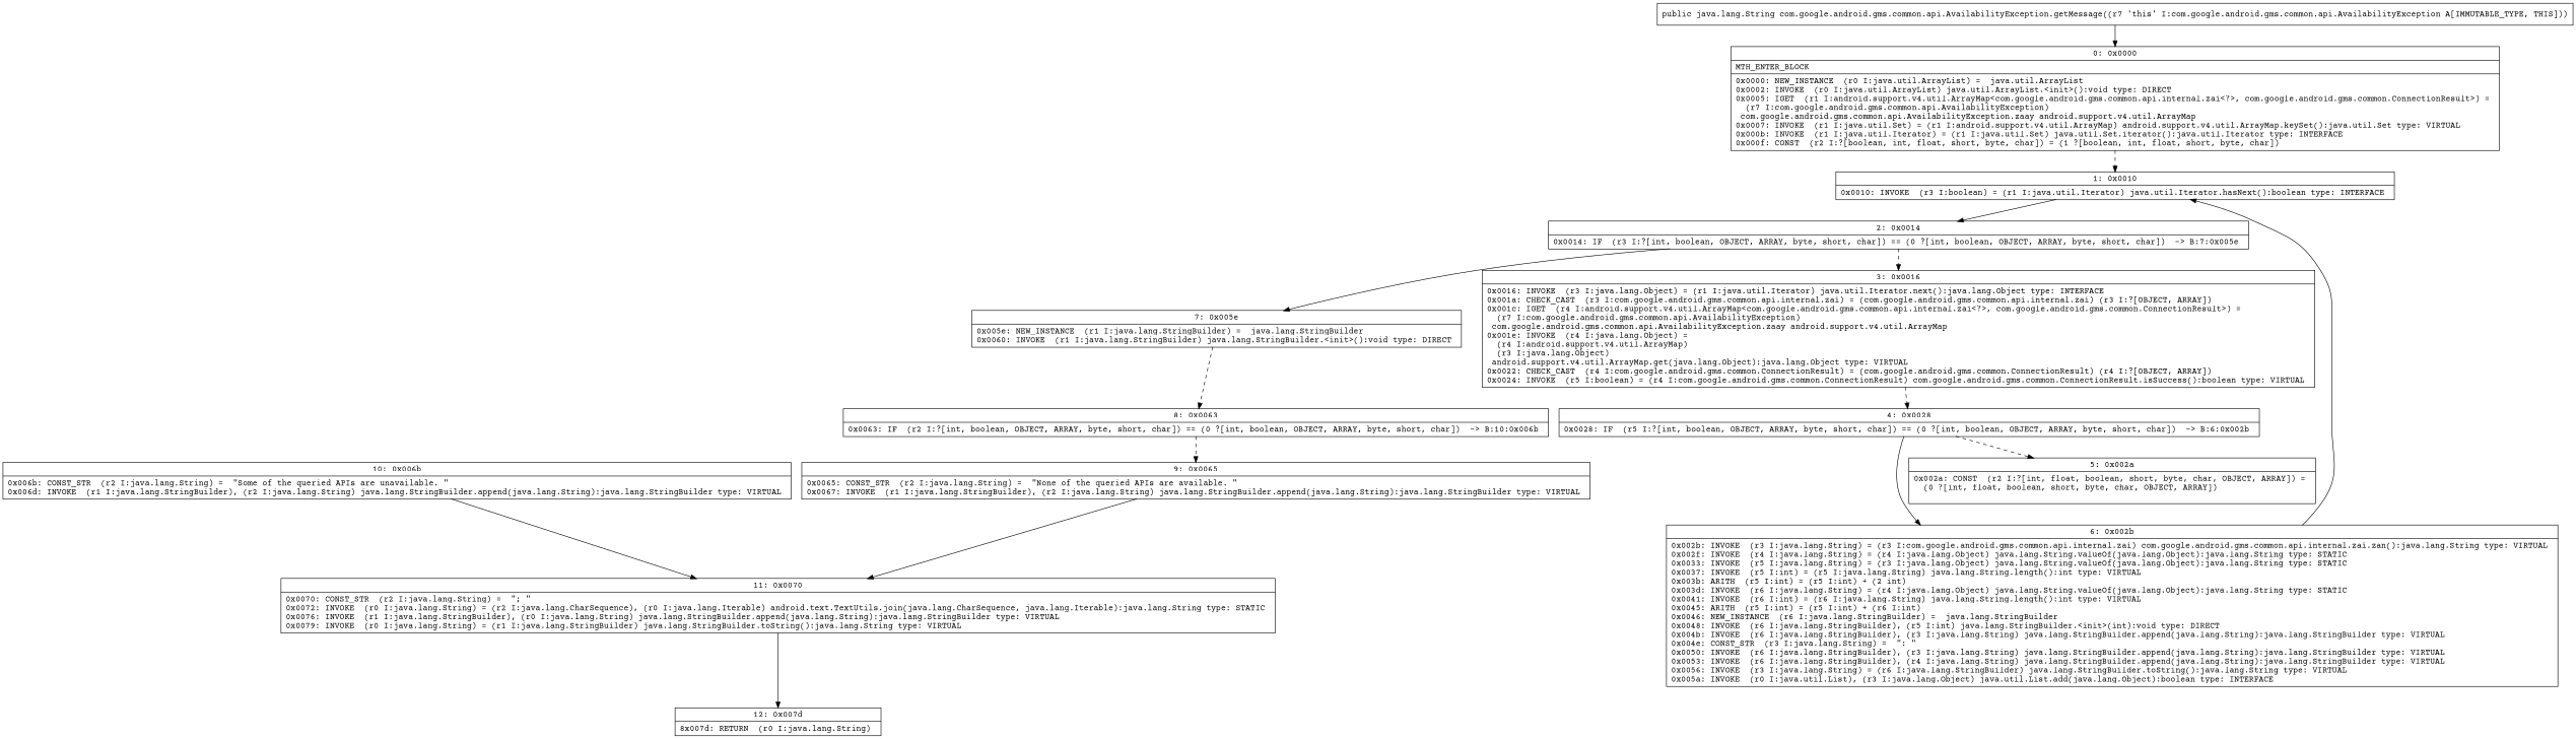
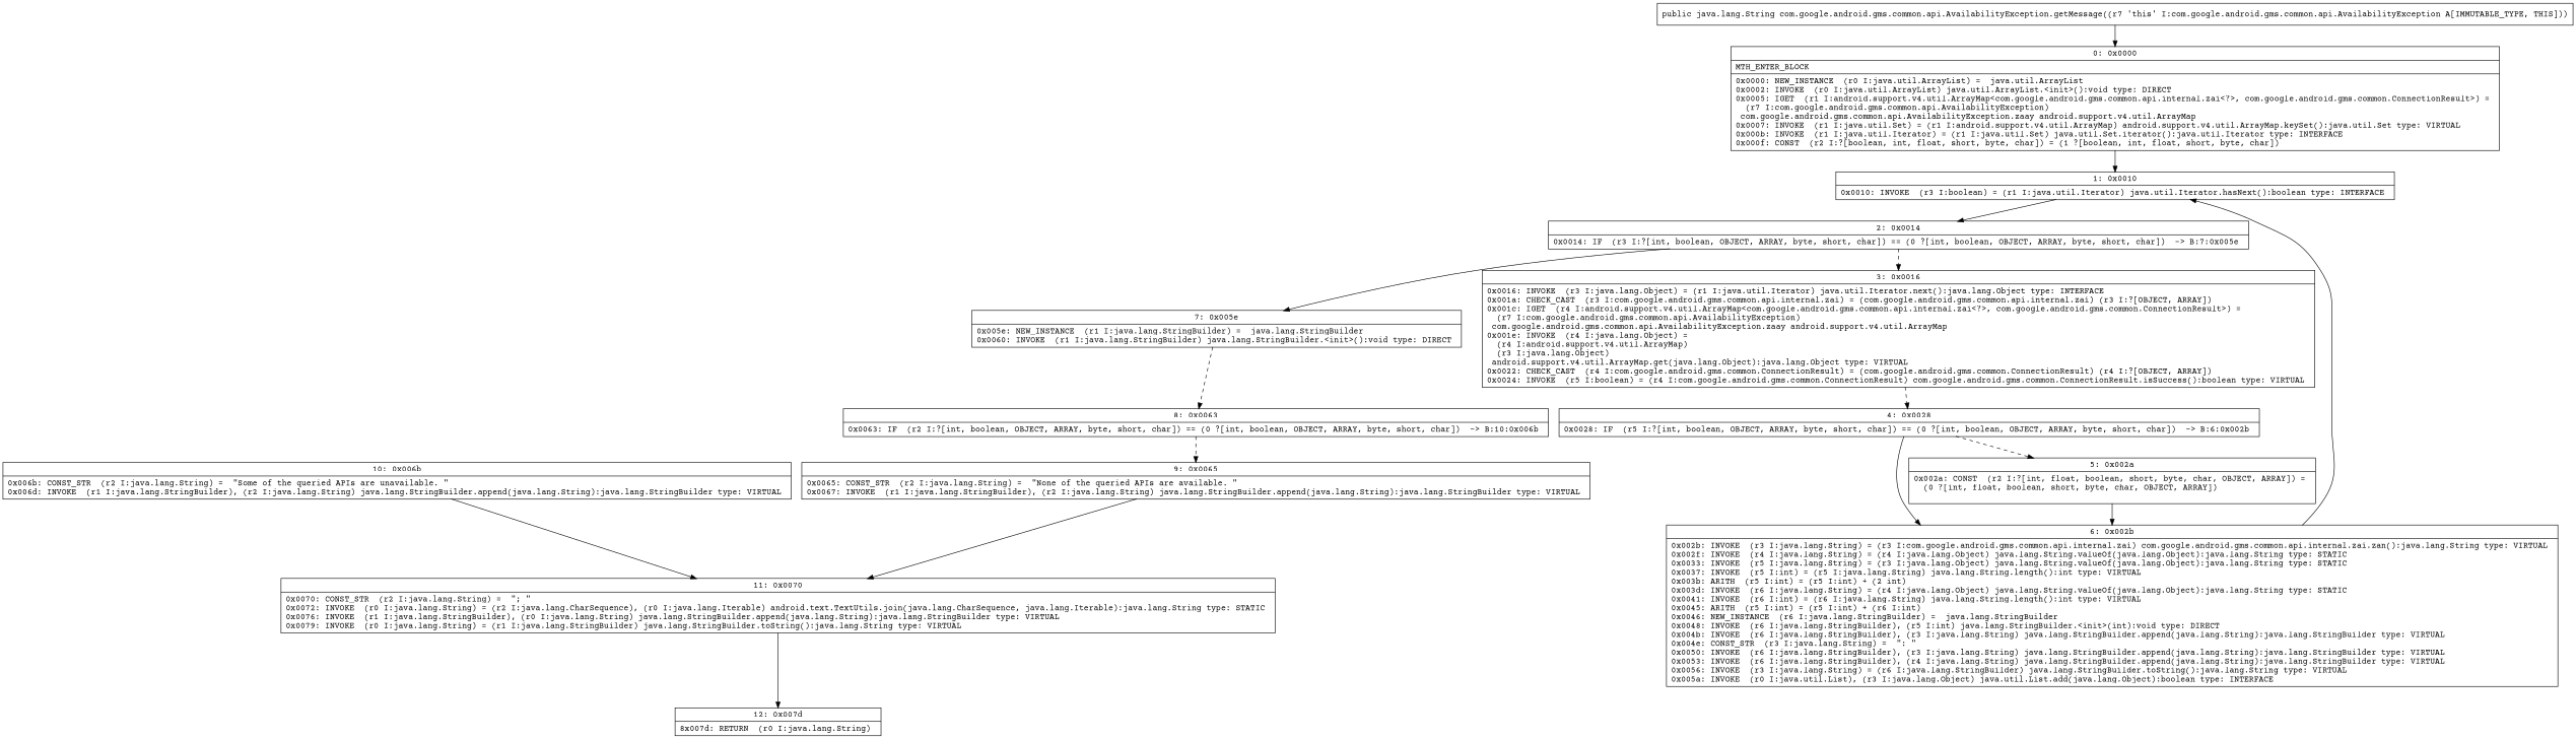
  digraph {
    fontname="Courier Prime"
    node [fontname="Courier Prime" shape=record]
    edge [fontname="Courier Prime"]
    n1 [label="{0\:\ 0x0000|MTH_ENTER_BLOCK\l|0x0000: NEW_INSTANCE  (r0 I:java.util.ArrayList) =  java.util.ArrayList \l0x0002: INVOKE  (r0 I:java.util.ArrayList) java.util.ArrayList.\<init\>():void type: DIRECT \l0x0005: IGET  (r1 I:android.support.v4.util.ArrayMap\<com.google.android.gms.common.api.internal.zai\<?\>, com.google.android.gms.common.ConnectionResult\>) = \l  (r7 I:com.google.android.gms.common.api.AvailabilityException)\l com.google.android.gms.common.api.AvailabilityException.zaay android.support.v4.util.ArrayMap \l0x0007: INVOKE  (r1 I:java.util.Set) = (r1 I:android.support.v4.util.ArrayMap) android.support.v4.util.ArrayMap.keySet():java.util.Set type: VIRTUAL \l0x000b: INVOKE  (r1 I:java.util.Iterator) = (r1 I:java.util.Set) java.util.Set.iterator():java.util.Iterator type: INTERFACE \l0x000f: CONST  (r2 I:?[boolean, int, float, short, byte, char]) = (1 ?[boolean, int, float, short, byte, char]) \l}"]
    n2 [label="{1\:\ 0x0010|0x0010: INVOKE  (r3 I:boolean) = (r1 I:java.util.Iterator) java.util.Iterator.hasNext():boolean type: INTERFACE \l}"]
    n3 [label="{2\:\ 0x0014|0x0014: IF  (r3 I:?[int, boolean, OBJECT, ARRAY, byte, short, char]) == (0 ?[int, boolean, OBJECT, ARRAY, byte, short, char])  \-\> B:7:0x005e \l}"]
    n4 [label="{3\:\ 0x0016|0x0016: INVOKE  (r3 I:java.lang.Object) = (r1 I:java.util.Iterator) java.util.Iterator.next():java.lang.Object type: INTERFACE \l0x001a: CHECK_CAST  (r3 I:com.google.android.gms.common.api.internal.zai) = (com.google.android.gms.common.api.internal.zai) (r3 I:?[OBJECT, ARRAY]) \l0x001c: IGET  (r4 I:android.support.v4.util.ArrayMap\<com.google.android.gms.common.api.internal.zai\<?\>, com.google.android.gms.common.ConnectionResult\>) = \l  (r7 I:com.google.android.gms.common.api.AvailabilityException)\l com.google.android.gms.common.api.AvailabilityException.zaay android.support.v4.util.ArrayMap \l0x001e: INVOKE  (r4 I:java.lang.Object) = \l  (r4 I:android.support.v4.util.ArrayMap)\l  (r3 I:java.lang.Object)\l android.support.v4.util.ArrayMap.get(java.lang.Object):java.lang.Object type: VIRTUAL \l0x0022: CHECK_CAST  (r4 I:com.google.android.gms.common.ConnectionResult) = (com.google.android.gms.common.ConnectionResult) (r4 I:?[OBJECT, ARRAY]) \l0x0024: INVOKE  (r5 I:boolean) = (r4 I:com.google.android.gms.common.ConnectionResult) com.google.android.gms.common.ConnectionResult.isSuccess():boolean type: VIRTUAL \l}"]
    n5 [label="{7\:\ 0x005e|0x005e: NEW_INSTANCE  (r1 I:java.lang.StringBuilder) =  java.lang.StringBuilder \l0x0060: INVOKE  (r1 I:java.lang.StringBuilder) java.lang.StringBuilder.\<init\>():void type: DIRECT \l}"]
    n6 [label="{4\:\ 0x0028|0x0028: IF  (r5 I:?[int, boolean, OBJECT, ARRAY, byte, short, char]) == (0 ?[int, boolean, OBJECT, ARRAY, byte, short, char])  \-\> B:6:0x002b \l}"]
    n7 [label="{8\:\ 0x0063|0x0063: IF  (r2 I:?[int, boolean, OBJECT, ARRAY, byte, short, char]) == (0 ?[int, boolean, OBJECT, ARRAY, byte, short, char])  \-\> B:10:0x006b \l}"]
    n8 [label="{5\:\ 0x002a|0x002a: CONST  (r2 I:?[int, float, boolean, short, byte, char, OBJECT, ARRAY]) = \l  (0 ?[int, float, boolean, short, byte, char, OBJECT, ARRAY])\l \l}"]
    n9 [label="{6\:\ 0x002b|0x002b: INVOKE  (r3 I:java.lang.String) = (r3 I:com.google.android.gms.common.api.internal.zai) com.google.android.gms.common.api.internal.zai.zan():java.lang.String type: VIRTUAL \l0x002f: INVOKE  (r4 I:java.lang.String) = (r4 I:java.lang.Object) java.lang.String.valueOf(java.lang.Object):java.lang.String type: STATIC \l0x0033: INVOKE  (r5 I:java.lang.String) = (r3 I:java.lang.Object) java.lang.String.valueOf(java.lang.Object):java.lang.String type: STATIC \l0x0037: INVOKE  (r5 I:int) = (r5 I:java.lang.String) java.lang.String.length():int type: VIRTUAL \l0x003b: ARITH  (r5 I:int) = (r5 I:int) + (2 int) \l0x003d: INVOKE  (r6 I:java.lang.String) = (r4 I:java.lang.Object) java.lang.String.valueOf(java.lang.Object):java.lang.String type: STATIC \l0x0041: INVOKE  (r6 I:int) = (r6 I:java.lang.String) java.lang.String.length():int type: VIRTUAL \l0x0045: ARITH  (r5 I:int) = (r5 I:int) + (r6 I:int) \l0x0046: NEW_INSTANCE  (r6 I:java.lang.StringBuilder) =  java.lang.StringBuilder \l0x0048: INVOKE  (r6 I:java.lang.StringBuilder), (r5 I:int) java.lang.StringBuilder.\<init\>(int):void type: DIRECT \l0x004b: INVOKE  (r6 I:java.lang.StringBuilder), (r3 I:java.lang.String) java.lang.StringBuilder.append(java.lang.String):java.lang.StringBuilder type: VIRTUAL \l0x004e: CONST_STR  (r3 I:java.lang.String) =  \": \" \l0x0050: INVOKE  (r6 I:java.lang.StringBuilder), (r3 I:java.lang.String) java.lang.StringBuilder.append(java.lang.String):java.lang.StringBuilder type: VIRTUAL \l0x0053: INVOKE  (r6 I:java.lang.StringBuilder), (r4 I:java.lang.String) java.lang.StringBuilder.append(java.lang.String):java.lang.StringBuilder type: VIRTUAL \l0x0056: INVOKE  (r3 I:java.lang.String) = (r6 I:java.lang.StringBuilder) java.lang.StringBuilder.toString():java.lang.String type: VIRTUAL \l0x005a: INVOKE  (r0 I:java.util.List), (r3 I:java.lang.Object) java.util.List.add(java.lang.Object):boolean type: INTERFACE \l}"]
    n10 [label="{9\:\ 0x0065|0x0065: CONST_STR  (r2 I:java.lang.String) =  \"None of the queried APIs are available. \" \l0x0067: INVOKE  (r1 I:java.lang.StringBuilder), (r2 I:java.lang.String) java.lang.StringBuilder.append(java.lang.String):java.lang.StringBuilder type: VIRTUAL \l}"]
    n11 [label="{11\:\ 0x0070|0x0070: CONST_STR  (r2 I:java.lang.String) =  \"; \" \l0x0072: INVOKE  (r0 I:java.lang.String) = (r2 I:java.lang.CharSequence), (r0 I:java.lang.Iterable) android.text.TextUtils.join(java.lang.CharSequence, java.lang.Iterable):java.lang.String type: STATIC \l0x0076: INVOKE  (r1 I:java.lang.StringBuilder), (r0 I:java.lang.String) java.lang.StringBuilder.append(java.lang.String):java.lang.StringBuilder type: VIRTUAL \l0x0079: INVOKE  (r0 I:java.lang.String) = (r1 I:java.lang.StringBuilder) java.lang.StringBuilder.toString():java.lang.String type: VIRTUAL \l}"]
    n12 [label="{10\:\ 0x006b|0x006b: CONST_STR  (r2 I:java.lang.String) =  \"Some of the queried APIs are unavailable. \" \l0x006d: INVOKE  (r1 I:java.lang.StringBuilder), (r2 I:java.lang.String) java.lang.StringBuilder.append(java.lang.String):java.lang.StringBuilder type: VIRTUAL \l}"]
    n13 [label="{12\:\ 0x007d|8x007d: RETURN  (r0 I:java.lang.String) \l}"]
    n14 [label="{public java.lang.String com.google.android.gms.common.api.AvailabilityException.getMessage((r7 'this' I:com.google.android.gms.common.api.AvailabilityException A[IMMUTABLE_TYPE, THIS])) }"]
-   n1 -> n2 [style=dashed]
+   n1 -> n2
    n2 -> n3
    n3 -> n4 [style=dashed]
    n3 -> n5
    n4 -> n6 [style=dashed]
    n5 -> n7 [style=dashed]
    n6 -> n8 [style=dashed]
    n6 -> n9
    n7 -> n10 [style=dashed]
+   n8 -> n9
    n9 -> n2
    n10 -> n11
    n11 -> n13
    n12 -> n11
    n14 -> n1
  }
